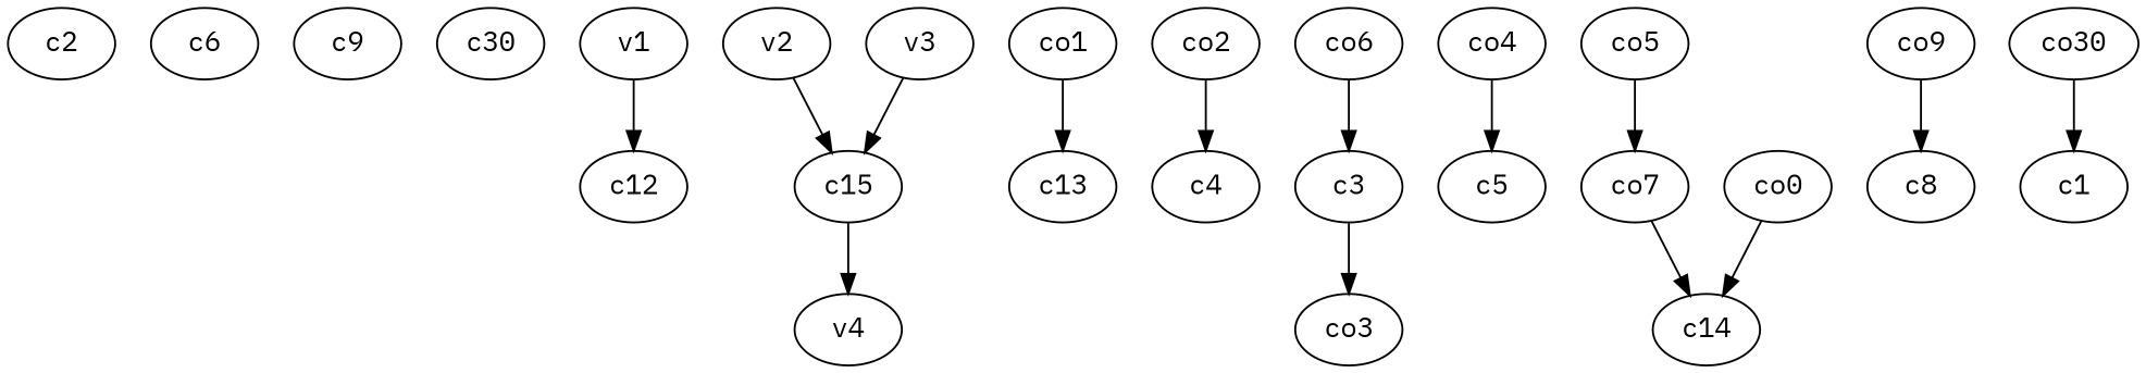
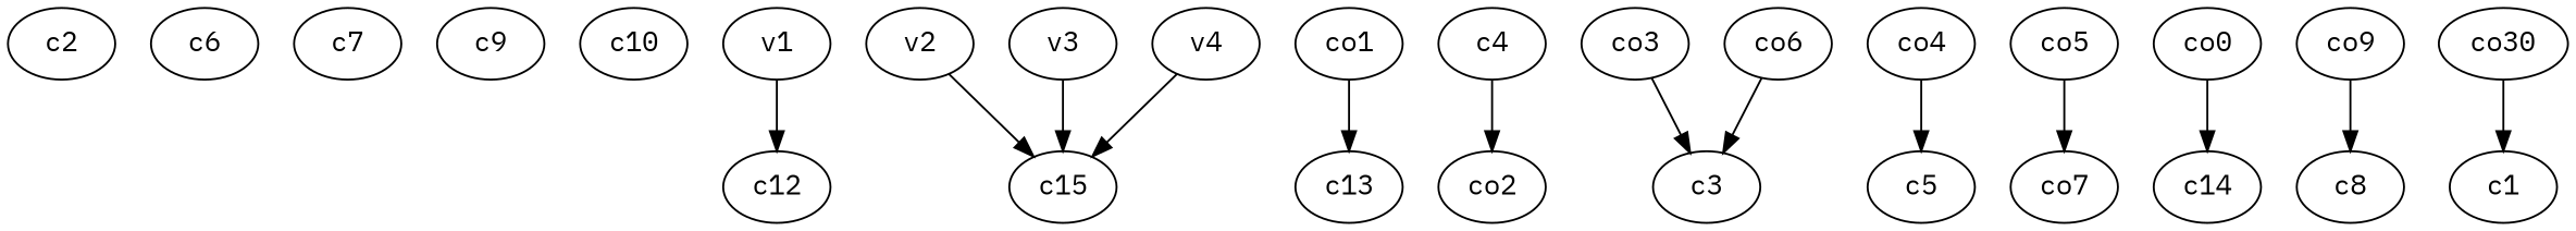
  strict digraph {
    fontname="IBM Plex Mono"
    node [fontname="IBM Plex Mono"]
    edge [fontname="IBM Plex Mono" weight=1]
    c2
    c6
+   c7
    c9
-   c10 [label=c30]
+   c10
    v1
    c12
    v2
    c15
    v3
    v4
    co1
    c13
    co2
    c4
    co3
    c3
    co4
    c5
    co5
    co7
    co6
    c14
    n24 [label=co0]
    co9
    c8
    n27 [label=co30]
    c1
    v1 -> c12
    v2 -> c15
    v3 -> c15
-   c15 -> v4
+   v4 -> c15
    co1 -> c13
-   co2 -> c4
-   c3 -> co3
+   c4 -> co2
+   co3 -> c3
    co4 -> c5
    co5 -> co7
-   co7 -> c14
    co6 -> c3
    n24 -> c14
    co9 -> c8
    n27 -> c1
  }
